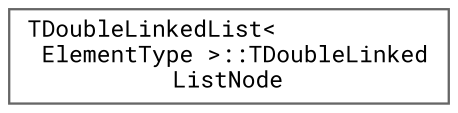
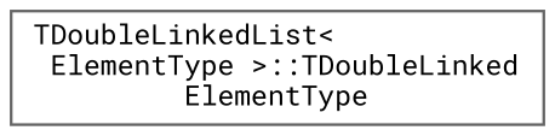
  digraph {
    rankdir=LR
    fontname="Roboto Mono"
-   n1 [color=grey40 fillcolor=white fontname="Roboto Mono" fontsize=10 height=0.2 label="TDoubleLinkedList\<\l ElementType \>::TDoubleLinked\lListNode" shape=box style=filled width=0.4]
+   n1 [color=grey40 fillcolor=white fontname="Roboto Mono" fontsize=10 height=0.2 label="TDoubleLinkedList\<\l ElementType \>::TDoubleLinked\lElementType" shape=box style=filled width=0.4]
  }
